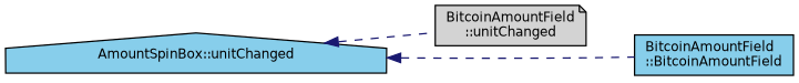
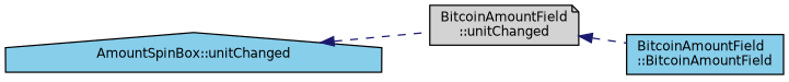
  digraph {
    rankdir=LR
    node [color=black fillcolor=skyblue fontname=Helvetica fontsize=10 style=filled]
    edge [color=midnightblue dir=back fontname=Helvetica fontsize=10 labelfontname=Helvetica labelfontsize=10 style=dashed]
    n1 [fontcolor=black height=0.2 label="AmountSpinBox::unitChanged" shape=house width=0.4]
    n2 [fillcolor=lightgrey height=0.2 label="BitcoinAmountField\l::unitChanged" shape=note width=0.4]
    n3 [height=0.2 label="BitcoinAmountField\l::BitcoinAmountField" shape=box width=0.4]
    n1 -> n2
-   n1 -> n3
+   n2 -> n3
  }
